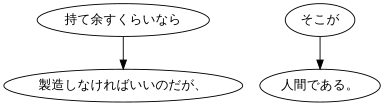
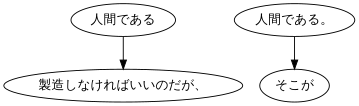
  digraph {
-   n1 [label="持て余すくらいなら"]
+   n1 [label="人間である"]
    n2 [label="製造しなければいいのだが、"]
    n3 [label="人間である。"]
    n4 [label="そこが"]
    n1 -> n2
-   n4 -> n3
+   n3 -> n4
  }
